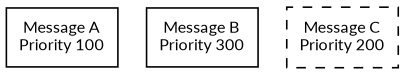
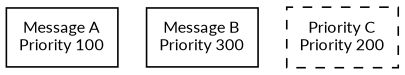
  digraph {
    fontname=Lato
    node [fontname=Lato fontsize=10 shape=record]
    n1 [label="Message A\nPriority 100"]
    n2 [label="Message B\nPriority 300"]
-   n3 [label="Message C\nPriority 200" style=dashed]
+   n3 [label="Priority C\nPriority 200" style=dashed]
  }
